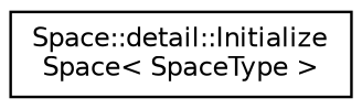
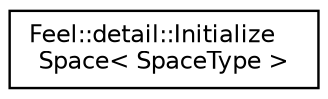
  digraph {
    rankdir=LR
-   n1 [color=black fillcolor=white fontname=Helvetica fontsize=10 height=0.2 label="Space::detail::Initialize\lSpace\< SpaceType \>" shape=record style=filled width=0.4]
+   n1 [color=black fillcolor=white fontname=Helvetica fontsize=10 height=0.2 label="Feel::detail::Initialize\lSpace\< SpaceType \>" shape=record style=filled width=0.4]
  }
